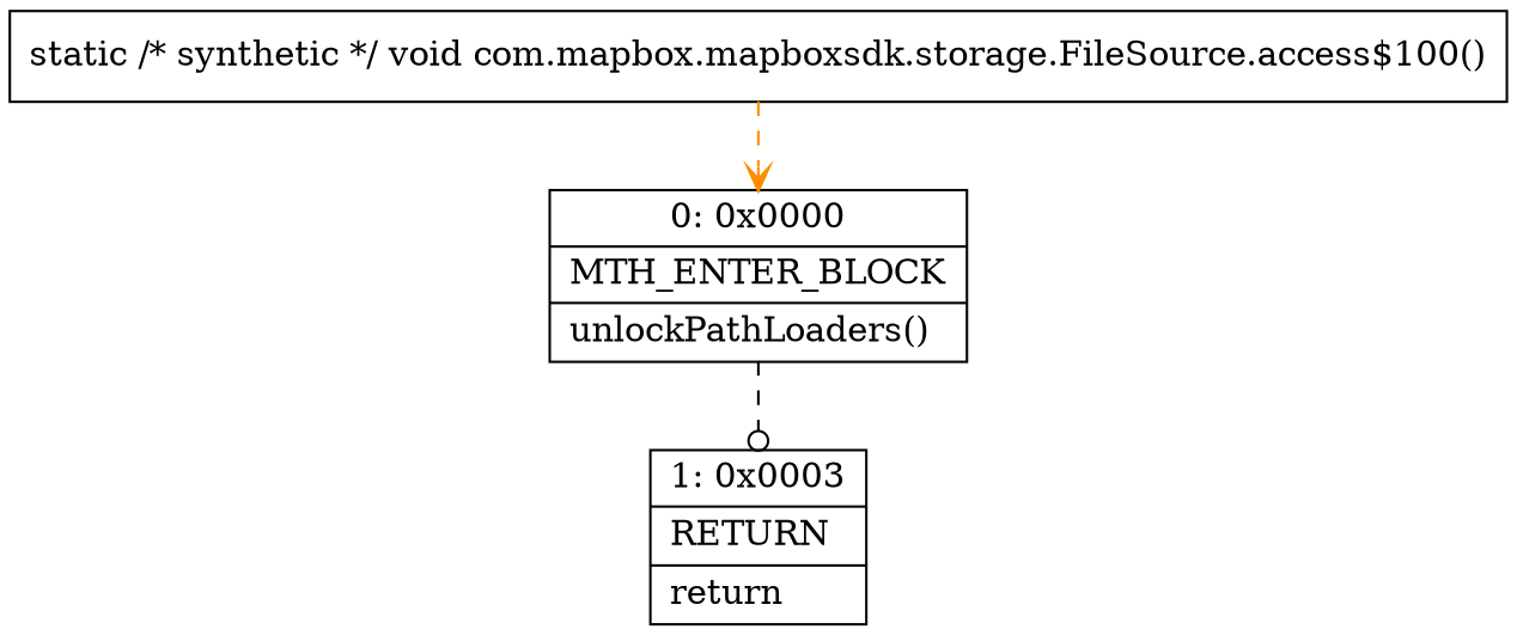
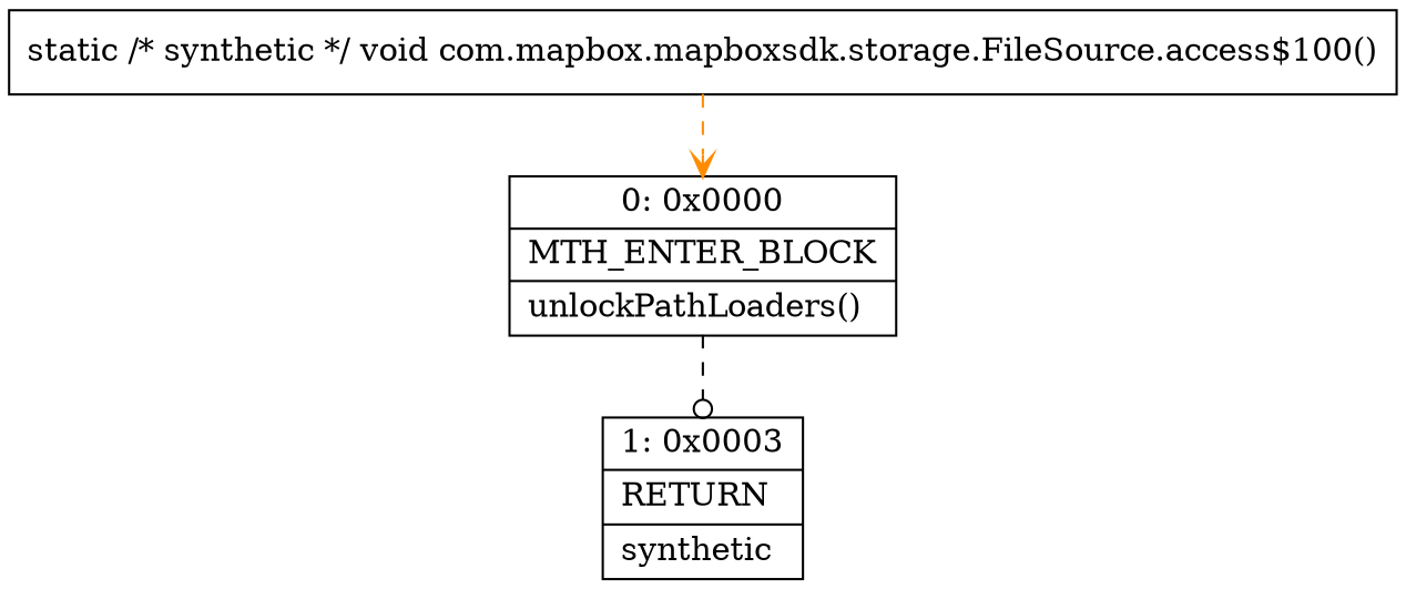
  digraph {
    node [shape=record]
    edge [style=dashed]
    n1 [label="{0\:\ 0x0000|MTH_ENTER_BLOCK\l|unlockPathLoaders()\l}"]
-   n2 [label="{1\:\ 0x0003|RETURN\l|return\l}"]
+   n2 [label="{1\:\ 0x0003|RETURN\l|synthetic\l}"]
    n3 [label="{static \/* synthetic *\/ void com.mapbox.mapboxsdk.storage.FileSource.access$100() }"]
    n1 -> n2 [color=black arrowhead=odot]
    n3 -> n1 [color=darkorange arrowhead=vee]
  }
